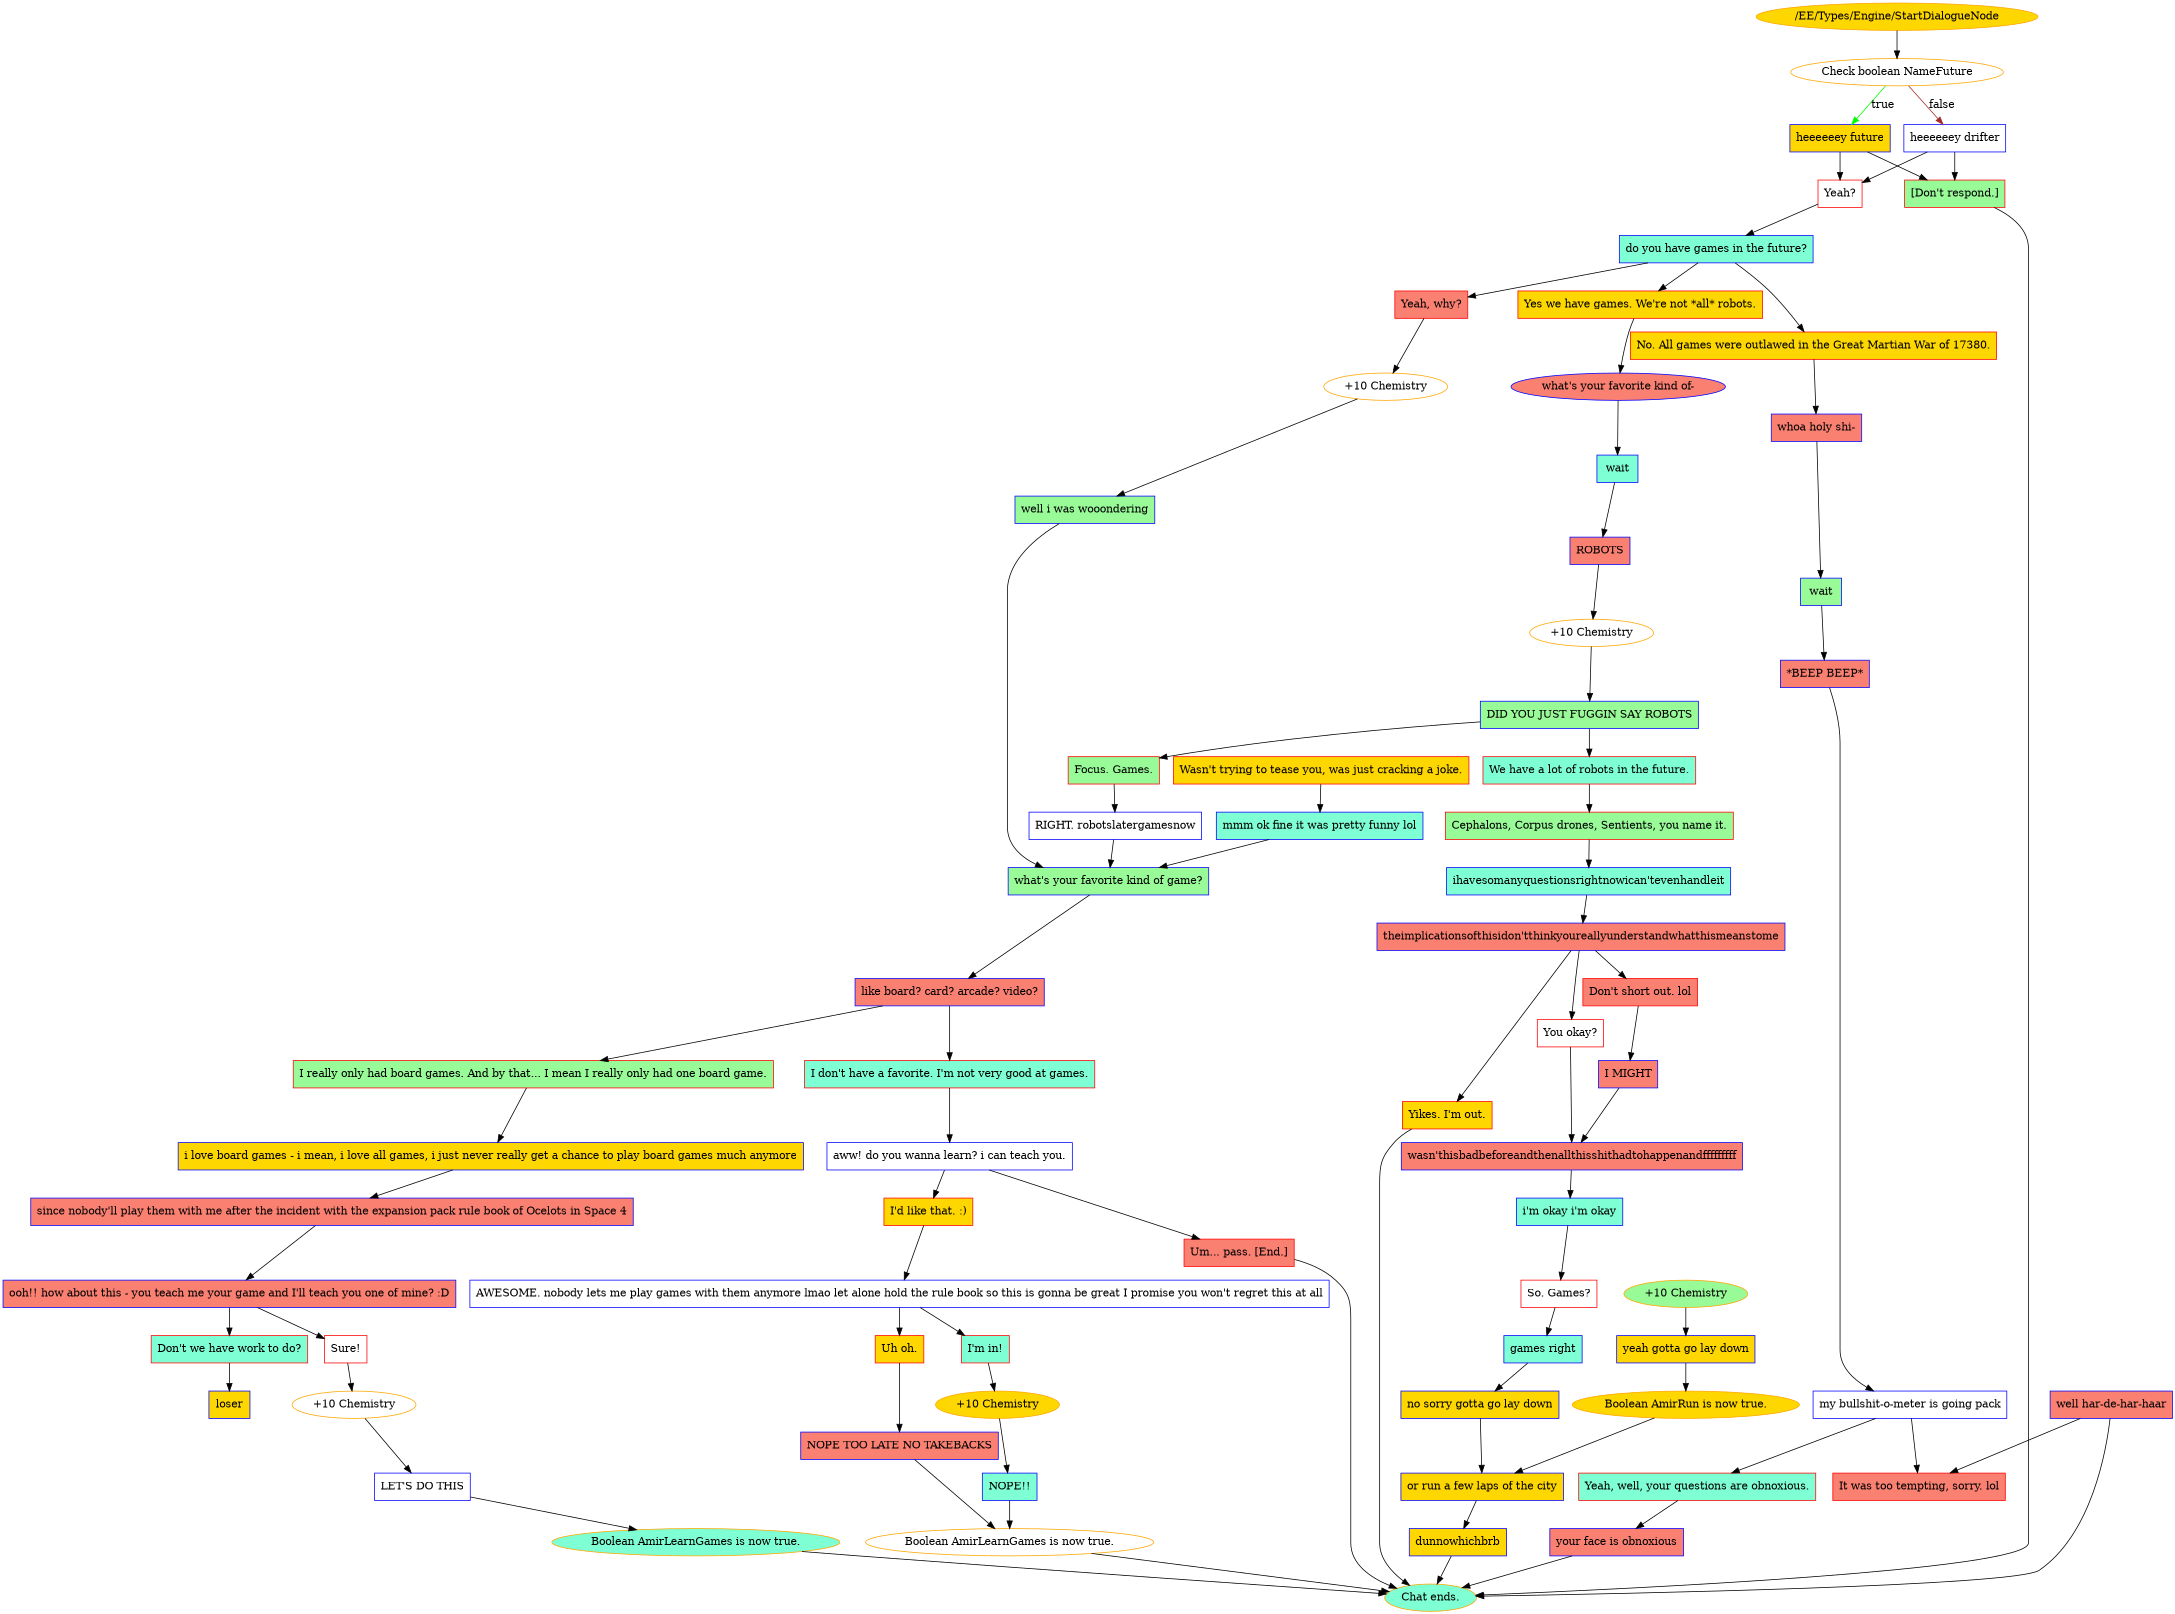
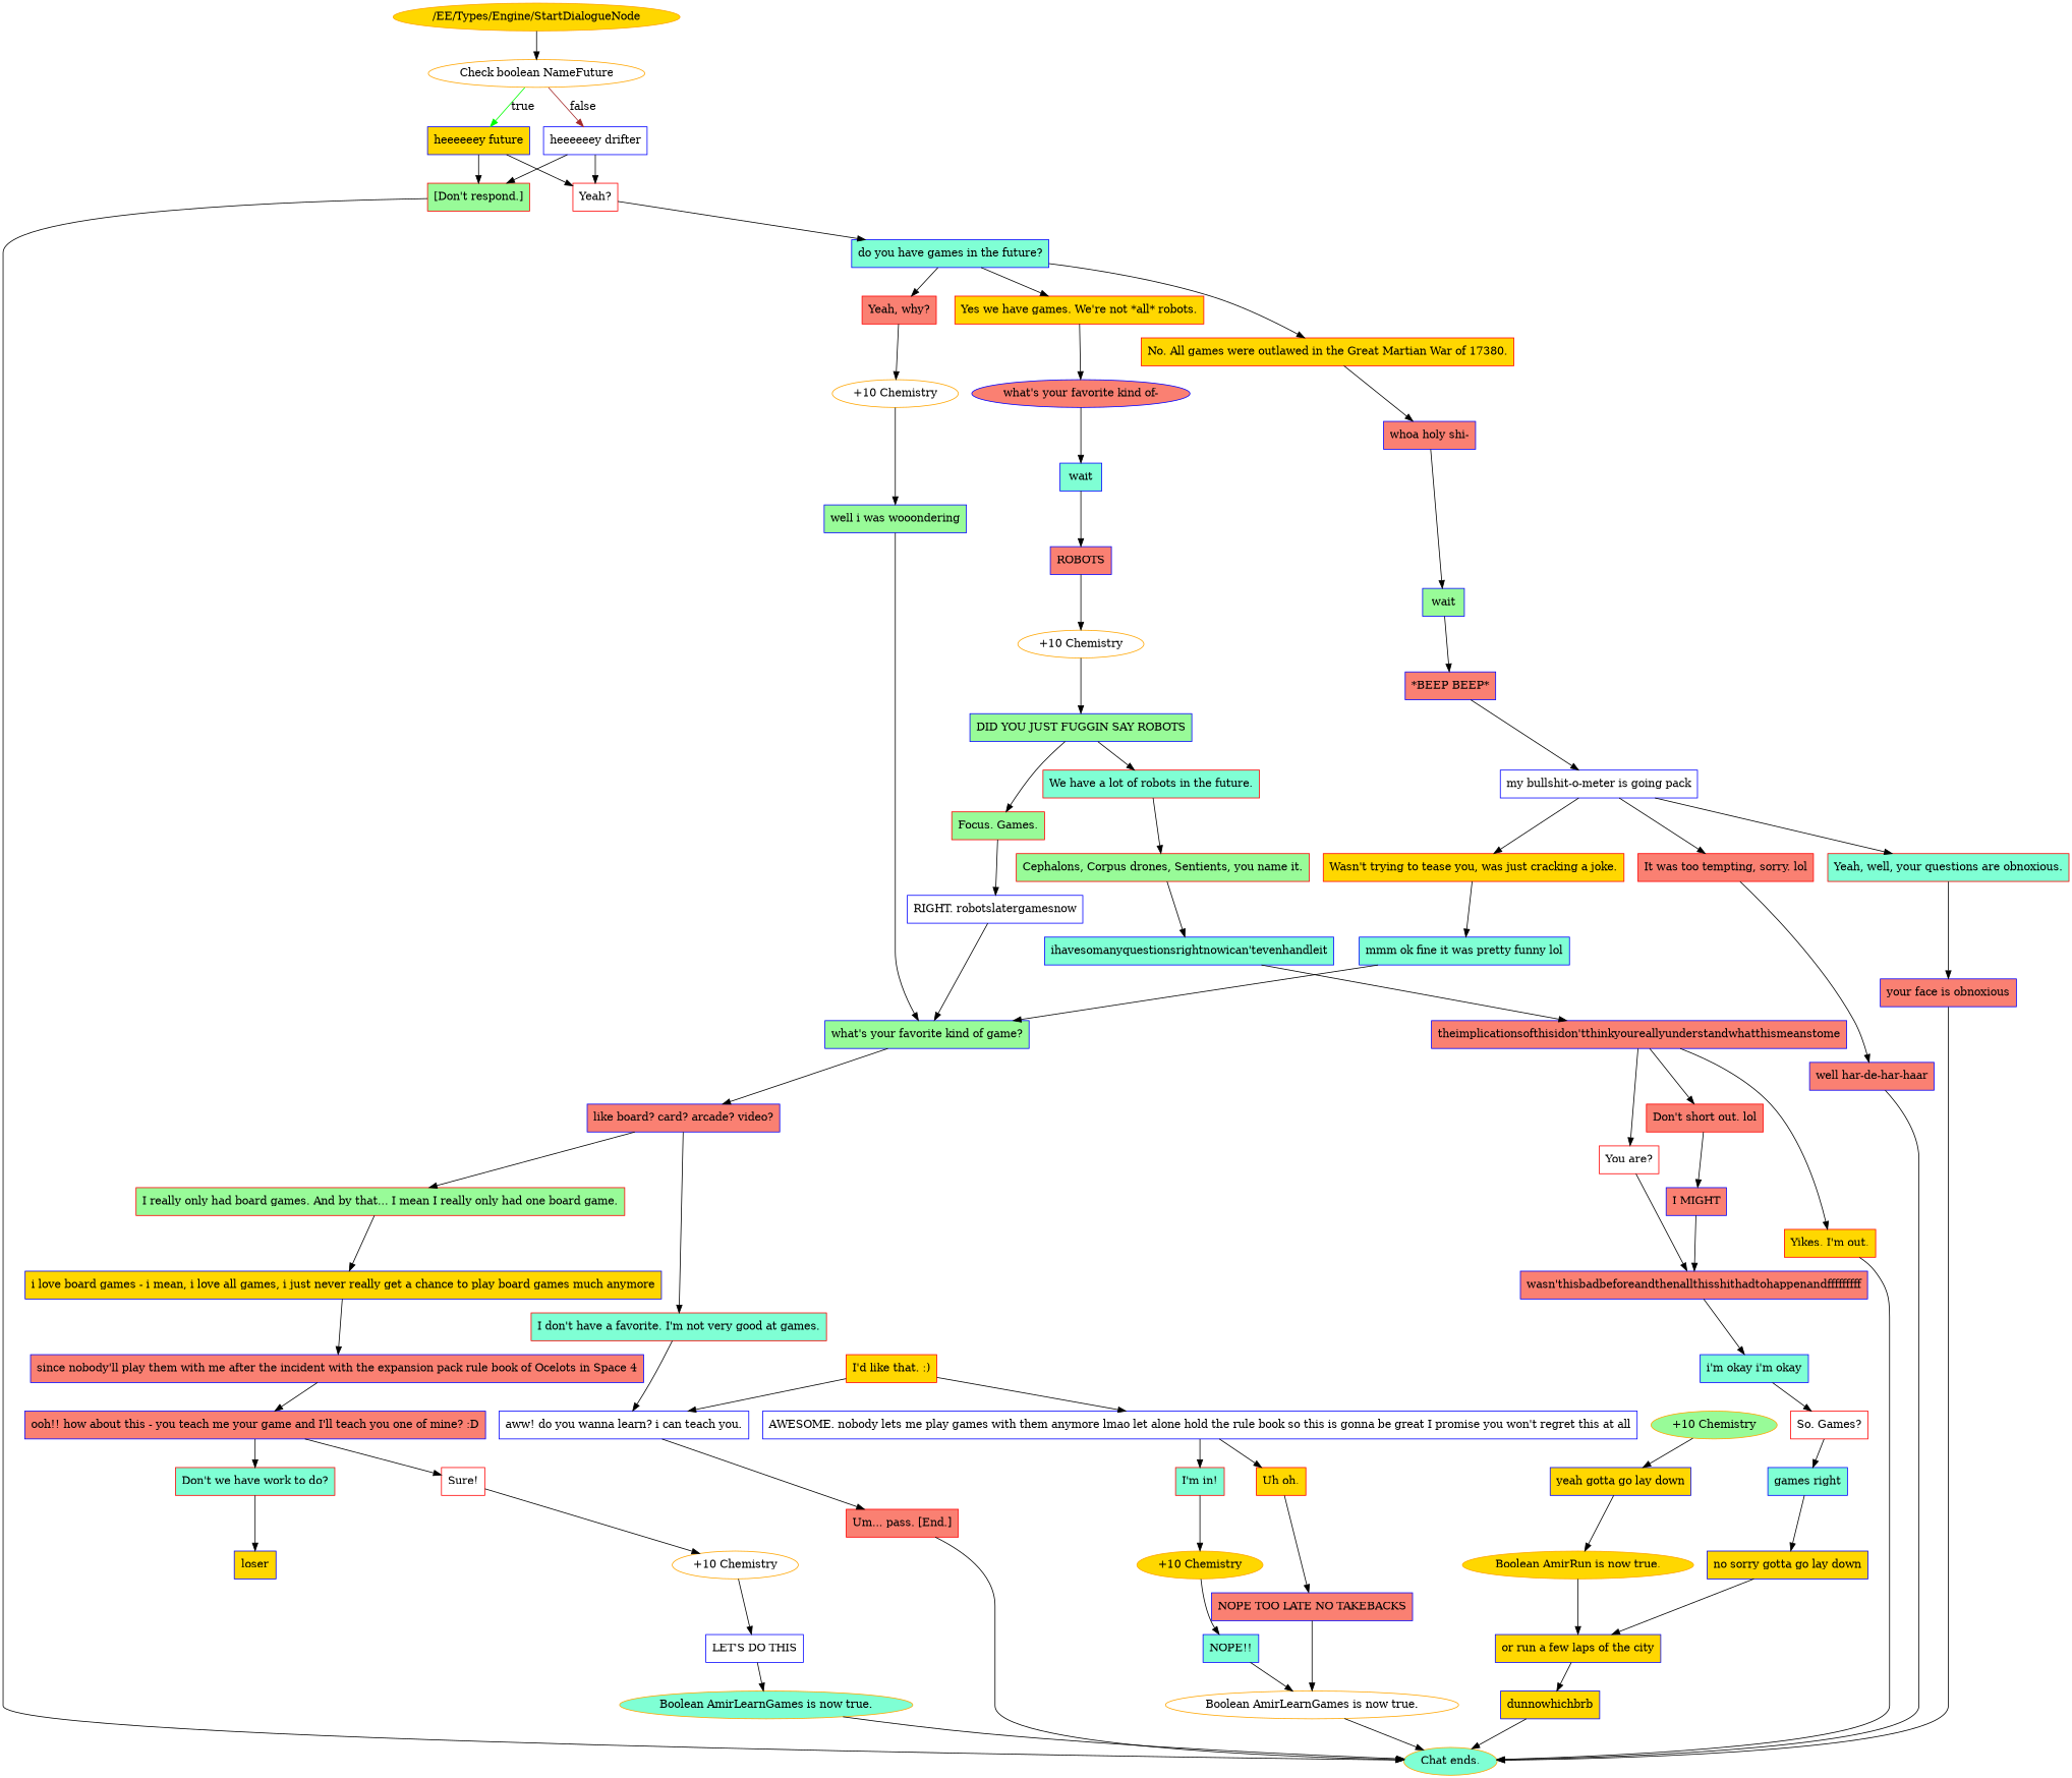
  digraph {
    node [color=blue fillcolor=salmon style=filled shape=box]
    n1 [color=orange fillcolor=gold label="/EE/Types/Engine/StartDialogueNode" shape=""]
    n2 [color=orange fillcolor=white label="Check boolean NameFuture" shape=""]
    n3 [fillcolor=gold label="heeeeeey future"]
    n4 [fillcolor=white label="heeeeeey drifter"]
    n5 [color=red fillcolor=white label="Yeah?"]
    n6 [color=red fillcolor=palegreen label="[Don't respond.]"]
    n7 [fillcolor=aquamarine label="do you have games in the future?"]
    "Chat ends." [color=orange fillcolor=aquamarine shape=""]
    n9 [color=red fillcolor=gold label="No. All games were outlawed in the Great Martian War of 17380."]
    n10 [color=red label="Yeah, why?"]
    n11 [color=red fillcolor=gold label="Yes we have games. We're not *all* robots."]
    n12 [label="whoa holy shi-"]
    n13 [color=orange fillcolor=white label="+10 Chemistry" shape=""]
    n14 [label="what's your favorite kind of-" shape=ellipse]
    n15 [fillcolor=palegreen label=wait]
    n16 [fillcolor=palegreen label="well i was wooondering"]
    n17 [fillcolor=aquamarine label=wait]
    n18 [label="*BEEP BEEP*"]
    n19 [fillcolor=palegreen label="what's your favorite kind of game?"]
    n20 [label=ROBOTS]
    n21 [fillcolor=white label="my bullshit-o-meter is going pack"]
    n22 [label="like board? card? arcade? video?"]
    n23 [color=orange fillcolor=white label="+10 Chemistry" shape=""]
    n24 [color=red fillcolor=aquamarine label="Yeah, well, your questions are obnoxious."]
    n25 [color=red label="It was too tempting, sorry. lol"]
    n26 [color=red fillcolor=gold label="Wasn't trying to tease you, was just cracking a joke."]
    n27 [color=red fillcolor=palegreen label="I really only had board games. And by that... I mean I really only had one board game."]
    n28 [color=red fillcolor=aquamarine label="I don't have a favorite. I'm not very good at games."]
    n29 [fillcolor=palegreen label="DID YOU JUST FUGGIN SAY ROBOTS"]
    n30 [label="your face is obnoxious"]
    n31 [label="well har-de-har-haar"]
    n32 [fillcolor=aquamarine label="mmm ok fine it was pretty funny lol"]
    n33 [fillcolor=gold label="i love board games - i mean, i love all games, i just never really get a chance to play board games much anymore"]
    n34 [fillcolor=white label="aww! do you wanna learn? i can teach you."]
    n35 [color=red fillcolor=palegreen label="Focus. Games."]
    n36 [color=red fillcolor=aquamarine label="We have a lot of robots in the future."]
    n37 [label="since nobody'll play them with me after the incident with the expansion pack rule book of Ocelots in Space 4"]
    n38 [color=red fillcolor=gold label="I'd like that. :)"]
    n39 [color=red label="Um... pass. [End.]"]
    n40 [fillcolor=white label="RIGHT. robotslatergamesnow"]
    n41 [color=red fillcolor=palegreen label="Cephalons, Corpus drones, Sentients, you name it."]
    n42 [label="ooh!! how about this - you teach me your game and I'll teach you one of mine? :D"]
    n43 [fillcolor=white label="AWESOME. nobody lets me play games with them anymore lmao let alone hold the rule book so this is gonna be great I promise you won't regret this at all"]
    n44 [fillcolor=aquamarine label="ihavesomanyquestionsrightnowican'tevenhandleit"]
    n45 [color=red fillcolor=white label="Sure!"]
    n46 [color=red fillcolor=aquamarine label="Don't we have work to do?"]
    n47 [color=red fillcolor=gold label="Uh oh."]
    n48 [color=red fillcolor=aquamarine label="I'm in!"]
    n49 [label="theimplicationsofthisidon'tthinkyoureallyunderstandwhatthismeanstome"]
    n50 [color=orange fillcolor=white label="+10 Chemistry" shape=""]
    n51 [fillcolor=gold label=loser]
    n52 [label="NOPE TOO LATE NO TAKEBACKS"]
    n53 [color=orange fillcolor=gold label="+10 Chemistry" shape=""]
    n54 [color=red label="Don't short out. lol"]
-   n55 [color=red fillcolor=white label="You okay?"]
+   n55 [color=red fillcolor=white label="You are?"]
    n56 [color=red fillcolor=gold label="Yikes. I'm out."]
    n57 [fillcolor=white label="LET'S DO THIS"]
    n58 [color=orange fillcolor=white label="Boolean AmirLearnGames is now true." shape=""]
    n59 [fillcolor=aquamarine label="NOPE!!"]
    n60 [label="I MIGHT"]
    n61 [label="wasn'thisbadbeforeandthenallthisshithadtohappenandfffffffff"]
    n62 [color=orange fillcolor=aquamarine label="Boolean AmirLearnGames is now true." shape=""]
    n63 [fillcolor=aquamarine label="i'm okay i'm okay"]
    n64 [color=red fillcolor=white label="So. Games?"]
    n65 [fillcolor=aquamarine label="games right"]
    n66 [fillcolor=gold label="no sorry gotta go lay down"]
    n67 [color=orange fillcolor=palegreen label="+10 Chemistry" shape=""]
    n68 [fillcolor=gold label="yeah gotta go lay down"]
    n69 [fillcolor=gold label="or run a few laps of the city"]
    n70 [color=orange fillcolor=gold label="Boolean AmirRun is now true." shape=""]
    n71 [fillcolor=gold label=dunnowhichbrb]
    n1 -> n2
    n2 -> n3 [color=green label=true]
    n2 -> n4 [color=brown label=false]
    n3 -> n5
    n3 -> n6
    n4 -> n5
    n4 -> n6
    n5 -> n7
    n6 -> "Chat ends."
    n7 -> n9
    n7 -> n10
    n7 -> n11
    n9 -> n12
    n10 -> n13
    n11 -> n14
    n12 -> n15
    n13 -> n16
    n14 -> n17
    n15 -> n18
    n16 -> n19
    n17 -> n20
    n18 -> n21
    n19 -> n22
    n20 -> n23
    n21 -> n24
    n21 -> n25
+   n21 -> n26
    n22 -> n27
    n22 -> n28
    n23 -> n29
    n24 -> n30
-   n31 -> n25
+   n25 -> n31
    n26 -> n32
    n27 -> n33
    n28 -> n34
    n29 -> n35
    n29 -> n36
    n30 -> "Chat ends."
    n31 -> "Chat ends."
    n32 -> n19
    n33 -> n37
-   n34 -> n38
+   n38 -> n34
    n34 -> n39
    n35 -> n40
    n36 -> n41
    n37 -> n42
    n38 -> n43
    n39 -> "Chat ends."
    n40 -> n19
    n41 -> n44
    n42 -> n45
    n42 -> n46
    n43 -> n47
    n43 -> n48
    n44 -> n49
    n45 -> n50
    n46 -> n51
    n47 -> n52
    n48 -> n53
    n49 -> n54
    n49 -> n55
    n49 -> n56
    n50 -> n57
    n52 -> n58
    n53 -> n59
    n54 -> n60
    n55 -> n61
    n56 -> "Chat ends."
    n57 -> n62
    n58 -> "Chat ends."
    n59 -> n58
    n60 -> n61
    n61 -> n63
    n62 -> "Chat ends."
    n63 -> n64
    n64 -> n65
    n65 -> n66
    n66 -> n69
    n67 -> n68
    n68 -> n70
    n69 -> n71
    n70 -> n69
    n71 -> "Chat ends."
  }
